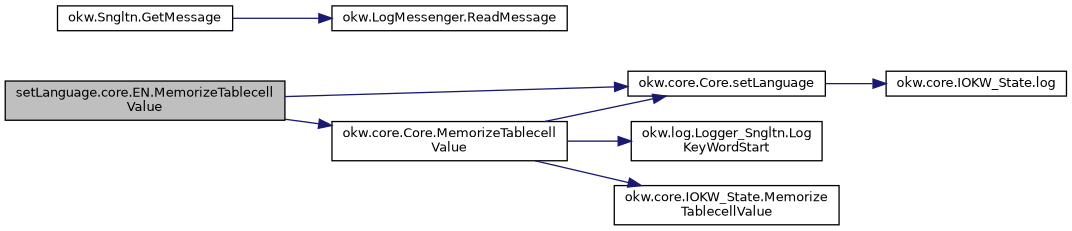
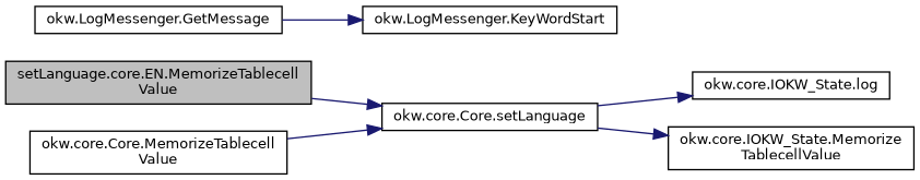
  digraph {
    rankdir=LR
    node [color=black fillcolor=white fontname=Helvetica fontsize=10 shape=record style=filled]
    edge [color=midnightblue fontname=Helvetica fontsize=10 labelfontname=Helvetica labelfontsize=10 style=solid]
    n1 [fillcolor=grey75 fontcolor=black height=0.2 label="setLanguage.core.EN.MemorizeTablecell\lValue" width=0.4]
    n2 [height=0.2 label="okw.core.Core.setLanguage" width=0.4]
    n3 [height=0.2 label="okw.core.Core.MemorizeTablecell\lValue" width=0.4]
    n4 [height=0.2 label="okw.core.IOKW_State.log" width=0.4]
-   n5 [height=0.2 label="okw.log.Logger_Sngltn.Log\lKeyWordStart" width=0.4]
    n6 [height=0.2 label="okw.core.IOKW_State.Memorize\lTablecellValue" width=0.4]
-   n7 [height=0.2 label="okw.Sngltn.GetMessage" width=0.4]
-   n8 [height=0.2 label="okw.LogMessenger.ReadMessage" width=0.4]
+   n7 [height=0.2 label="okw.LogMessenger.GetMessage" width=0.4]
+   n8 [height=0.2 label="okw.LogMessenger.KeyWordStart" width=0.4]
    n1 -> n2
-   n1 -> n3
    n2 -> n4
    n3 -> n2
-   n3 -> n5
-   n3 -> n6
+   n2 -> n6
    n7 -> n8
  }
